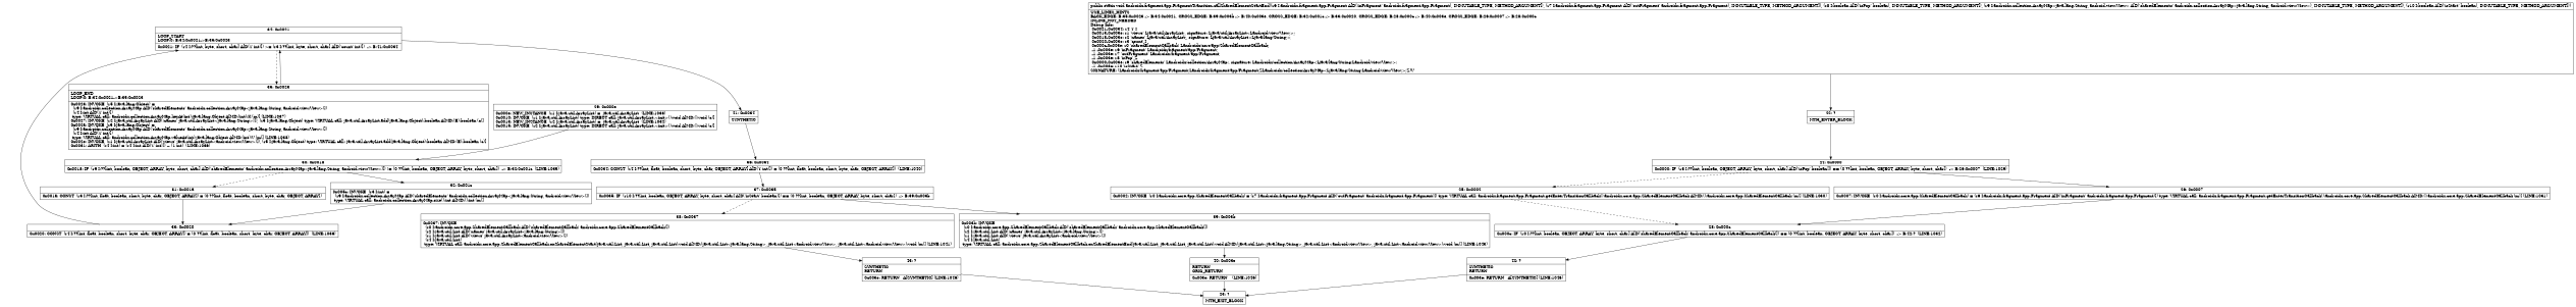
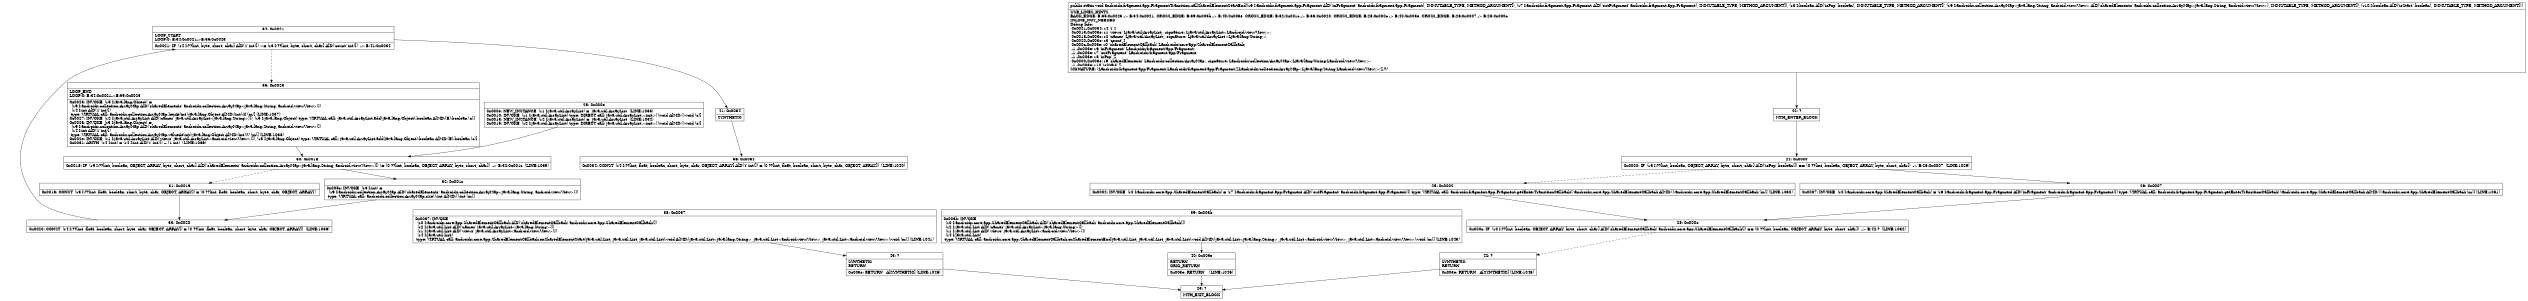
  digraph {
    node [shape=record]
    n1 [label="{22\:\ ?|MTH_ENTER_BLOCK\l}"]
    n2 [label="{24\:\ 0x0000|0x0000: IF  (r8 I:??[int, boolean, OBJECT, ARRAY, byte, short, char] A[D('isPop' boolean)]) == (0 ??[int, boolean, OBJECT, ARRAY, byte, short, char])  \-\> B:26:0x0007  (LINE:1029)\l}"]
    n3 [label="{25\:\ 0x0002|0x0002: INVOKE  (r0 I:androidx.core.app.SharedElementCallback) = (r7 I:androidx.fragment.app.Fragment A[D('outFragment' androidx.fragment.app.Fragment)]) type: VIRTUAL call: androidx.fragment.app.Fragment.getEnterTransitionCallback():androidx.core.app.SharedElementCallback A[MD:():androidx.core.app.SharedElementCallback (m)] (LINE:1030)\l}"]
    n4 [label="{26\:\ 0x0007|0x0007: INVOKE  (r0 I:androidx.core.app.SharedElementCallback) = (r6 I:androidx.fragment.app.Fragment A[D('inFragment' androidx.fragment.app.Fragment)]) type: VIRTUAL call: androidx.fragment.app.Fragment.getEnterTransitionCallback():androidx.core.app.SharedElementCallback A[MD:():androidx.core.app.SharedElementCallback (m)] (LINE:1031)\l}"]
    n5 [label="{28\:\ 0x000c|0x000c: IF  (r0 I:??[int, boolean, OBJECT, ARRAY, byte, short, char] A[D('sharedElementCallback' androidx.core.app.SharedElementCallback)]) == (0 ??[int, boolean, OBJECT, ARRAY, byte, short, char])  \-\> B:42:?  (LINE:1032)\l}"]
    n6 [label="{42\:\ ?|SYNTHETIC\lRETURN\l|0x003e: RETURN   A[SYNTHETIC] (LINE:1046)\l}"]
    n7 [label="{29\:\ 0x000e|0x000e: NEW_INSTANCE  (r1 I:java.util.ArrayList) =  java.util.ArrayList  (LINE:1033)\l0x0010: INVOKE  (r1 I:java.util.ArrayList) type: DIRECT call: java.util.ArrayList.\<init\>():void A[MD:():void (c)]\l0x0013: NEW_INSTANCE  (r2 I:java.util.ArrayList) =  java.util.ArrayList  (LINE:1034)\l0x0015: INVOKE  (r2 I:java.util.ArrayList) type: DIRECT call: java.util.ArrayList.\<init\>():void A[MD:():void (c)]\l}"]
    n8 [label="{30\:\ 0x0018|0x0018: IF  (r9 I:??[int, boolean, OBJECT, ARRAY, byte, short, char] A[D('sharedElements' androidx.collection.ArrayMap\<java.lang.String, android.view.View\>)]) != (0 ??[int, boolean, OBJECT, ARRAY, byte, short, char])  \-\> B:32:0x001c  (LINE:1035)\l}"]
    n9 [label="{23\:\ ?|MTH_EXIT_BLOCK\l}"]
    n10 [label="{31\:\ 0x001a|0x001a: CONST  (r3 I:??[int, float, boolean, short, byte, char, OBJECT, ARRAY]) = (0 ??[int, float, boolean, short, byte, char, OBJECT, ARRAY]) \l}"]
    n11 [label="{32\:\ 0x001c|0x005c: INVOKE  (r3 I:int) = \l  (r9 I:androidx.collection.ArrayMap A[D('sharedElements' androidx.collection.ArrayMap\<java.lang.String, android.view.View\>)])\l type: VIRTUAL call: androidx.collection.ArrayMap.size():int A[MD:():int (m)]\l}"]
    n12 [label="{33\:\ 0x0020|0x0020: CONST  (r4 I:??[int, float, boolean, short, byte, char, OBJECT, ARRAY]) = (0 ??[int, float, boolean, short, byte, char, OBJECT, ARRAY])  (LINE:1036)\l}"]
    n13 [label="{34\:\ 0x0021|LOOP_START\lLOOP:0: B:34:0x0021\-\>B:35:0x0023\l|0x0021: IF  (r4 I:??[int, byte, short, char] A[D('i' int)]) \>= (r3 I:??[int, byte, short, char] A[D('count' int)])  \-\> B:41:0x0034 \l}"]
    n14 [label="{35\:\ 0x0023|LOOP_END\lLOOP:0: B:34:0x0021\-\>B:35:0x0023\l|0x0023: INVOKE  (r5 I:java.lang.Object) = \l  (r9 I:androidx.collection.ArrayMap A[D('sharedElements' androidx.collection.ArrayMap\<java.lang.String, android.view.View\>)])\l  (r4 I:int A[D('i' int)])\l type: VIRTUAL call: androidx.collection.ArrayMap.keyAt(int):java.lang.Object A[MD:(int):K (m)] (LINE:1037)\l0x0027: INVOKE  (r2 I:java.util.ArrayList A[D('names' java.util.ArrayList\<java.lang.String\>)]), (r5 I:java.lang.Object) type: VIRTUAL call: java.util.ArrayList.add(java.lang.Object):boolean A[MD:(E):boolean (c)]\l0x002a: INVOKE  (r5 I:java.lang.Object) = \l  (r9 I:androidx.collection.ArrayMap A[D('sharedElements' androidx.collection.ArrayMap\<java.lang.String, android.view.View\>)])\l  (r4 I:int A[D('i' int)])\l type: VIRTUAL call: androidx.collection.ArrayMap.valueAt(int):java.lang.Object A[MD:(int):V (m)] (LINE:1038)\l0x002e: INVOKE  (r1 I:java.util.ArrayList A[D('views' java.util.ArrayList\<android.view.View\>)]), (r5 I:java.lang.Object) type: VIRTUAL call: java.util.ArrayList.add(java.lang.Object):boolean A[MD:(E):boolean (c)]\l0x0031: ARITH  (r4 I:int) = (r4 I:int A[D('i' int)]) + (1 int)  (LINE:1036)\l}"]
    n15 [label="{41\:\ 0x0034|SYNTHETIC\l}"]
    n16 [label="{36\:\ 0x0034|0x0034: CONST  (r4 I:??[int, float, boolean, short, byte, char, OBJECT, ARRAY] A[D('i' int)]) = (0 ??[int, float, boolean, short, byte, char, OBJECT, ARRAY])  (LINE:1040)\l}"]
-   n17 [label="{37\:\ 0x0035|0x0035: IF  (r10 I:??[int, boolean, OBJECT, ARRAY, byte, short, char] A[D('isStart' boolean)]) == (0 ??[int, boolean, OBJECT, ARRAY, byte, short, char])  \-\> B:39:0x003b \l}"]
    n18 [label="{38\:\ 0x0037|0x0037: INVOKE  \l  (r0 I:androidx.core.app.SharedElementCallback A[D('sharedElementCallback' androidx.core.app.SharedElementCallback)])\l  (r2 I:java.util.List A[D('names' java.util.ArrayList\<java.lang.String\>)])\l  (r1 I:java.util.List A[D('views' java.util.ArrayList\<android.view.View\>)])\l  (r4 I:java.util.List)\l type: VIRTUAL call: androidx.core.app.SharedElementCallback.onSharedElementStart(java.util.List, java.util.List, java.util.List):void A[MD:(java.util.List\<java.lang.String\>, java.util.List\<android.view.View\>, java.util.List\<android.view.View\>):void (m)] (LINE:1041)\l}"]
    n19 [label="{39\:\ 0x003b|0x003b: INVOKE  \l  (r0 I:androidx.core.app.SharedElementCallback A[D('sharedElementCallback' androidx.core.app.SharedElementCallback)])\l  (r2 I:java.util.List A[D('names' java.util.ArrayList\<java.lang.String\>)])\l  (r1 I:java.util.List A[D('views' java.util.ArrayList\<android.view.View\>)])\l  (r4 I:java.util.List)\l type: VIRTUAL call: androidx.core.app.SharedElementCallback.onSharedElementEnd(java.util.List, java.util.List, java.util.List):void A[MD:(java.util.List\<java.lang.String\>, java.util.List\<android.view.View\>, java.util.List\<android.view.View\>):void (m)] (LINE:1043)\l}"]
    n20 [label="{43\:\ ?|SYNTHETIC\lRETURN\l|0x003e: RETURN   A[SYNTHETIC] (LINE:1046)\l}"]
    n21 [label="{40\:\ 0x003e|RETURN\lORIG_RETURN\l|0x003e: RETURN    (LINE:1046)\l}"]
    n22 [label="{public static void androidx.fragment.app.FragmentTransition.callSharedElementStartEnd((r6 I:androidx.fragment.app.Fragment A[D('inFragment' androidx.fragment.app.Fragment), IMMUTABLE_TYPE, METHOD_ARGUMENT]), (r7 I:androidx.fragment.app.Fragment A[D('outFragment' androidx.fragment.app.Fragment), IMMUTABLE_TYPE, METHOD_ARGUMENT]), (r8 I:boolean A[D('isPop' boolean), IMMUTABLE_TYPE, METHOD_ARGUMENT]), (r9 I:androidx.collection.ArrayMap\<java.lang.String, android.view.View\> A[D('sharedElements' androidx.collection.ArrayMap\<java.lang.String, android.view.View\>), IMMUTABLE_TYPE, METHOD_ARGUMENT]), (r10 I:boolean A[D('isStart' boolean), IMMUTABLE_TYPE, METHOD_ARGUMENT]))  | USE_LINES_HINTS\lBACK_EDGE: B:35:0x0023 \-\> B:34:0x0021, CROSS_EDGE: B:39:0x003b \-\> B:40:0x003e, CROSS_EDGE: B:32:0x001c \-\> B:33:0x0020, CROSS_EDGE: B:28:0x000c \-\> B:40:0x003e, CROSS_EDGE: B:26:0x0007 \-\> B:28:0x000c\lINLINE_NOT_NEEDED\lDebug Info:\l  0x0021\-0x0034: r4 'i' I\l  0x0013\-0x003e: r1 'views' Ljava\/util\/ArrayList;, signature: Ljava\/util\/ArrayList\<Landroid\/view\/View;\>;\l  0x0018\-0x003e: r2 'names' Ljava\/util\/ArrayList;, signature: Ljava\/util\/ArrayList\<Ljava\/lang\/String;\>;\l  0x0020\-0x003e: r3 'count' I\l  0x000c\-0x003e: r0 'sharedElementCallback' Landroidx\/core\/app\/SharedElementCallback;\l  \-1 \-0x003e: r6 'inFragment' Landroidx\/fragment\/app\/Fragment;\l  \-1 \-0x003e: r7 'outFragment' Landroidx\/fragment\/app\/Fragment;\l  \-1 \-0x003e: r8 'isPop' Z\l  0x0000\-0x003e: r9 'sharedElements' Landroidx\/collection\/ArrayMap;, signature: Landroidx\/collection\/ArrayMap\<Ljava\/lang\/String;Landroid\/view\/View;\>;\l  \-1 \-0x003e: r10 'isStart' Z\lSIGNATURE: (Landroidx\/fragment\/app\/Fragment;Landroidx\/fragment\/app\/Fragment;ZLandroidx\/collection\/ArrayMap\<Ljava\/lang\/String;Landroid\/view\/View;\>;Z)V\l}"]
    n1 -> n2
    n2 -> n3 [style=dashed]
    n2 -> n4
-   n3 -> n5 [style=dashed]
+   n3 -> n5
    n4 -> n5
-   n5 -> n6
+   n5 -> n6 [style=dashed]
    n6 -> n9
    n7 -> n8
    n8 -> n10 [style=dashed]
    n8 -> n11
    n10 -> n12
    n11 -> n12
    n12 -> n13
    n13 -> n14 [style=dashed]
    n13 -> n15
-   n14 -> n13
+   n14 -> n8
    n15 -> n16
-   n16 -> n17
-   n17 -> n18 [style=dashed]
-   n17 -> n19
    n18 -> n20
    n19 -> n21
    n20 -> n9
    n21 -> n9
    n22 -> n1
  }
